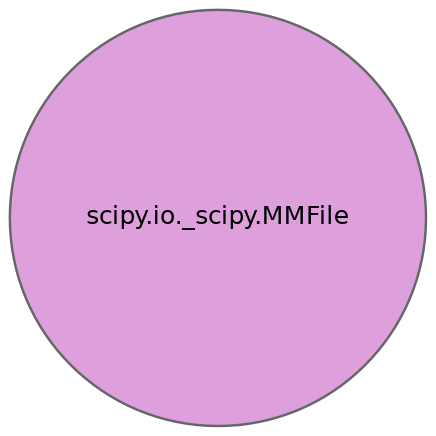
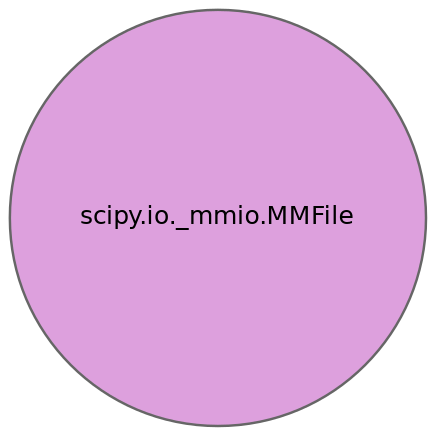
  digraph {
    rankdir=LR
-   n1 [color=grey40 fillcolor=plum fontname=Helvetica fontsize=10 height=0.2 label="scipy.io._scipy.MMFile" shape=circle style=filled width=0.4]
+   n1 [color=grey40 fillcolor=plum fontname=Helvetica fontsize=10 height=0.2 label="scipy.io._mmio.MMFile" shape=circle style=filled width=0.4]
  }
